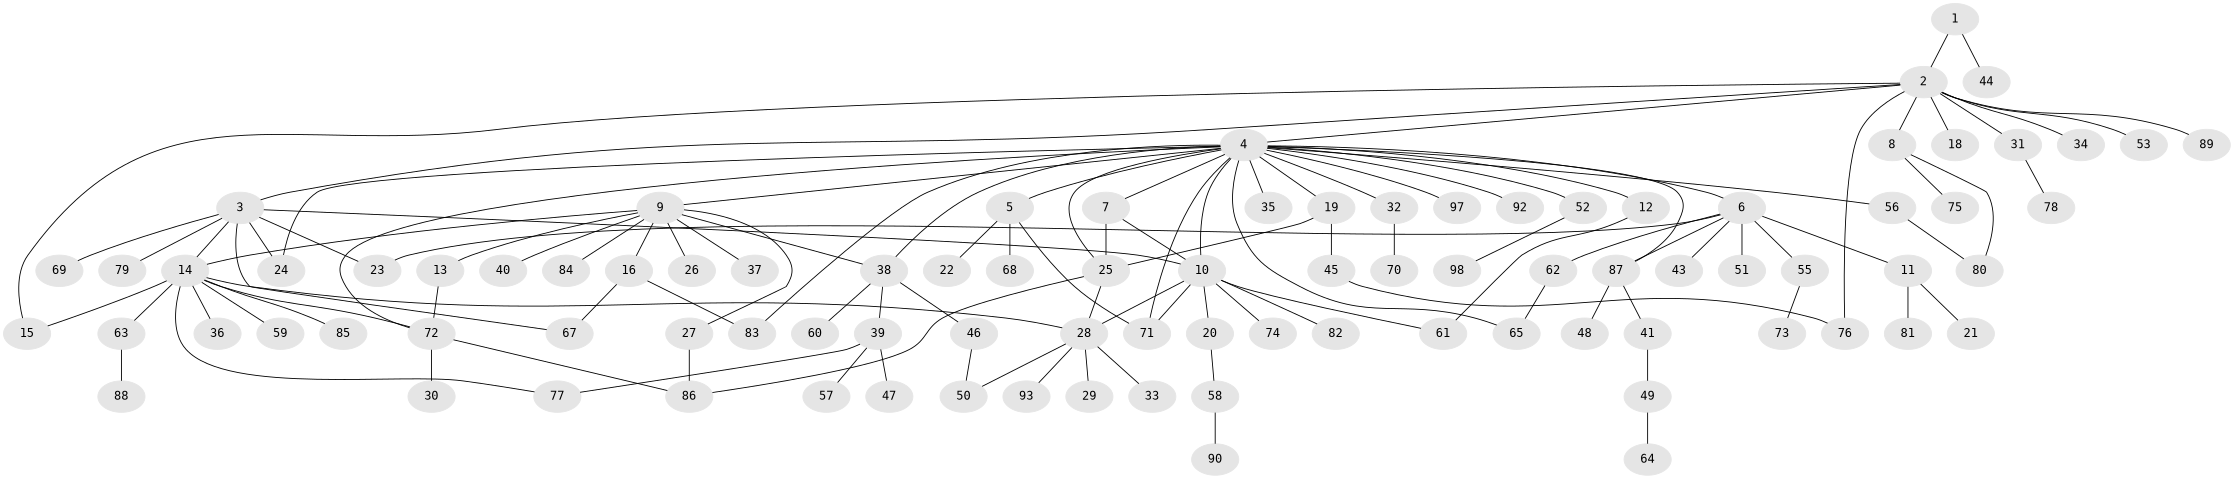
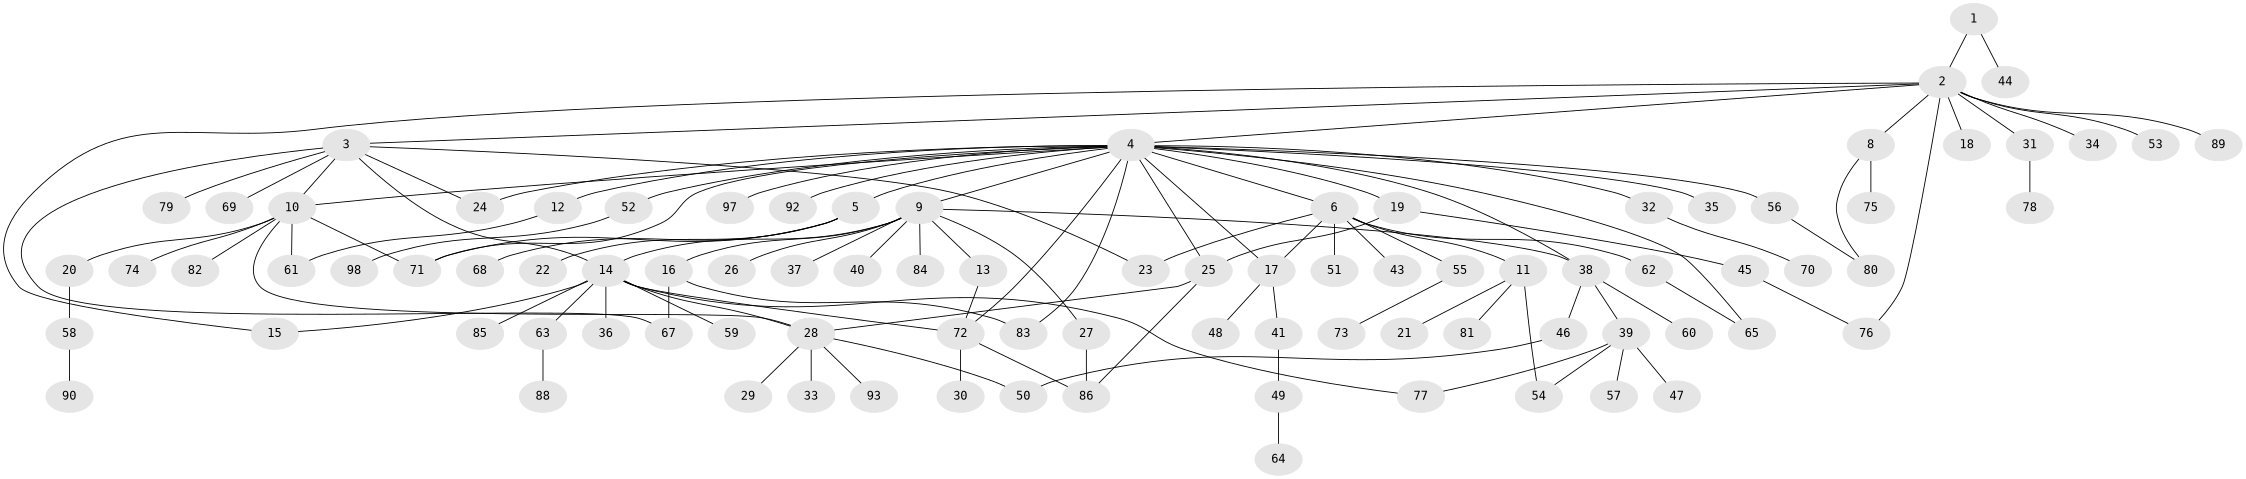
  graph {
    fontname="DejaVu Sans Mono"
    node [color=gray90 fontname="DejaVu Sans Mono" style=filled]
    edge [fontname="DejaVu Sans Mono"]
    1
    2
    44
    3
    4
    8
    15
    18
    31
    34
    53
    76
    89
    10
    14
    23
    24
    67
    69
    79
    5
    6
-   7
    9
    12
-   17 [label=87]
+   17
    19
    25
    32
    35
    38
    52
    56
    65
    71
    72
    83
    n38 [label=97]
    92
    75
    80
    78
    20
    28
    61
    74
    82
    36
    59
    63
    77
    85
    22
    68
    11
    43
    51
    55
    62
    13
    16
    26
    27
    37
    40
    84
    41
    48
    45
    86
    70
    39
    46
    60
    n75 [label=98]
    30
    21
+   54
    81
    73
    58
    29
    33
    50
    93
    88
    49
    90
    47
    57
    64
    1 -- 2
    1 -- 44
    2 -- 3
    2 -- 4
    2 -- 8
    2 -- 15
    2 -- 18
    2 -- 31
    2 -- 34
    2 -- 53
    2 -- 76
    2 -- 89
    3 -- 10
    3 -- 14
    3 -- 23
    3 -- 24
    3 -- 67
    3 -- 69
    3 -- 79
    4 -- 10
    4 -- 24
    4 -- 5
    4 -- 6
-   4 -- 7
    4 -- 9
    4 -- 12
    4 -- 17
    4 -- 19
    4 -- 25
    4 -- 32
    4 -- 35
    4 -- 38
    4 -- 52
    4 -- 56
    4 -- 65
    4 -- 71
    4 -- 72
    4 -- 83
    4 -- n38
    4 -- 92
    8 -- 75
    8 -- 80
    31 -- 78
    10 -- 71
    10 -- 20
    10 -- 28
    10 -- 61
    10 -- 74
    10 -- 82
    14 -- 15
    14 -- 72
    14 -- 28
    14 -- 36
    14 -- 59
    14 -- 63
    14 -- 77
    14 -- 85
    5 -- 71
    5 -- 22
    5 -- 68
    6 -- 23
    6 -- 17
    6 -- 11
    6 -- 43
    6 -- 51
    6 -- 55
    6 -- 62
-   7 -- 10
-   7 -- 25
    9 -- 14
    9 -- 38
    9 -- 13
    9 -- 16
    9 -- 26
    9 -- 27
    9 -- 37
    9 -- 40
    9 -- 84
    12 -- 61
    17 -- 41
    17 -- 48
    19 -- 25
    19 -- 45
    25 -- 28
    25 -- 86
    32 -- 70
    38 -- 39
    38 -- 46
    38 -- 60
    52 -- n75
    56 -- 80
    72 -- 86
    72 -- 30
    20 -- 58
    28 -- 29
    28 -- 33
    28 -- 50
    28 -- 93
    63 -- 88
    11 -- 21
+   11 -- 54
    11 -- 81
    55 -- 73
    62 -- 65
    13 -- 72
    16 -- 67
    16 -- 83
    27 -- 86
    41 -- 49
    45 -- 76
    39 -- 77
+   39 -- 54
    39 -- 47
    39 -- 57
    46 -- 50
    58 -- 90
    49 -- 64
  }
